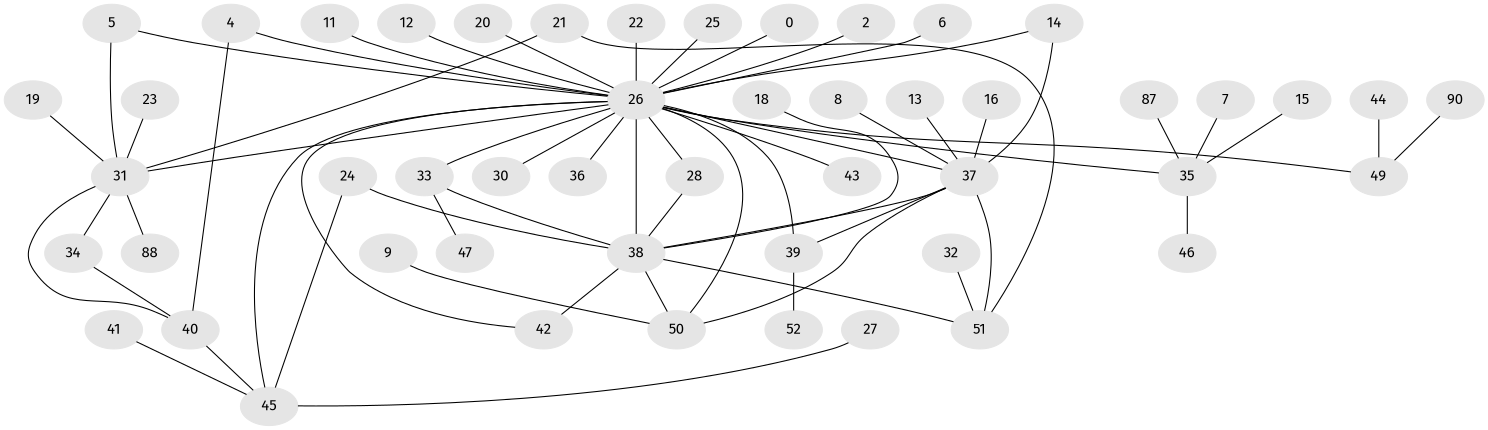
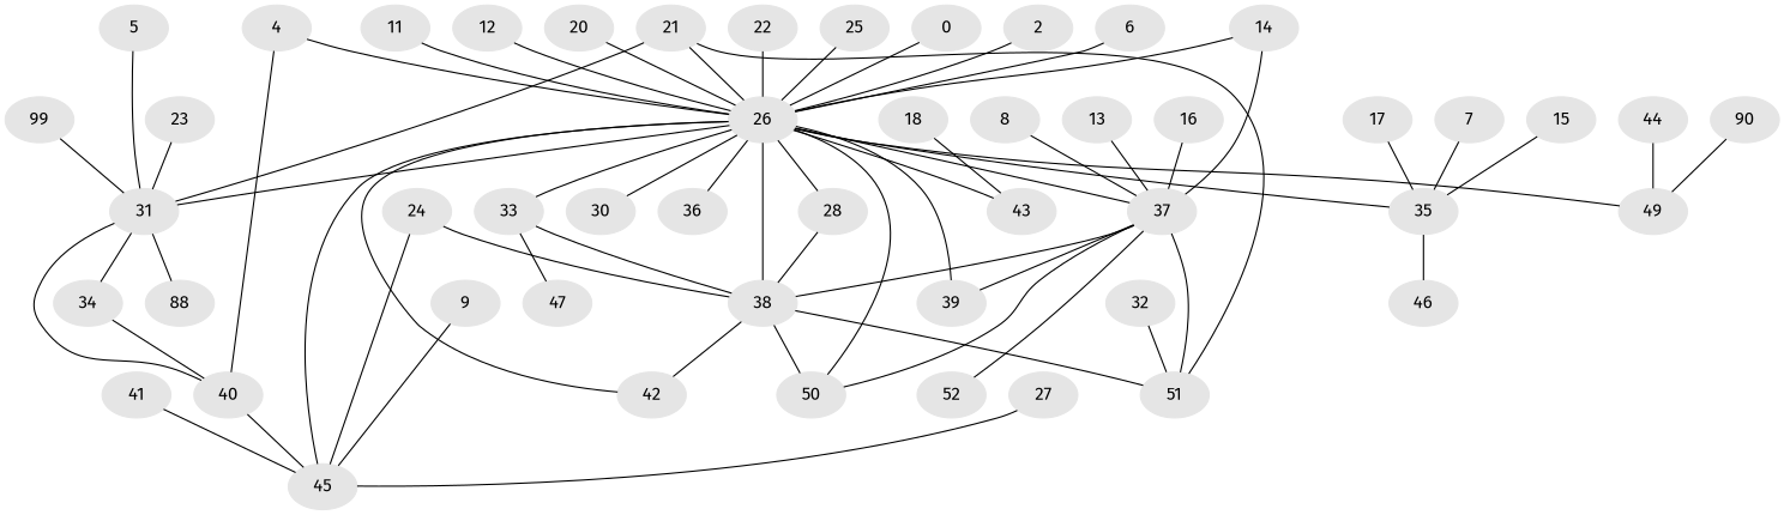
  graph {
    fontname="Fira Sans"
    node [color=gray90 fontname="Fira Sans" style=filled]
    edge [fontname="Fira Sans" weight=1.0]
    n1 [label=0]
    26
    31
    35
    37
    50
    49
    38
    45
    28
    30
    33
    36
    39
    42
    43
    2
    4
    40
    5
    34
    n22 [label=88]
    6
    7
    46
    8
    51
    52
    9
    n30 [label=90]
    11
    12
    13
    14
    15
    16
-   17 [label=87]
+   17
    18
-   19
+   19 [label=99]
    20
    21
    22
    23
    24
    25
    47
    27
    32
    41
    44
    n1 -- 26
    26 -- 31
    26 -- 35
    26 -- 37
    26 -- 50
    26 -- 49
    26 -- 38 [weight=3.0]
    26 -- 45
    26 -- 28
    26 -- 30
    26 -- 33
    26 -- 36
    26 -- 39
    26 -- 42
    26 -- 43
    31 -- 40
    31 -- 34
    31 -- n22
    35 -- 46
    37 -- 50
    37 -- 38
    37 -- 39
    37 -- 51
-   39 -- 52
+   37 -- 52
    38 -- 50
    38 -- 42
    38 -- 51
    28 -- 38
    33 -- 38
    33 -- 47
    2 -- 26
    4 -- 26
    4 -- 40
    40 -- 45
    5 -- 31
    34 -- 40
    6 -- 26
    7 -- 35
    8 -- 37
-   9 -- 50
+   9 -- 45
    n30 -- 49
    11 -- 26
    12 -- 26
    13 -- 37
    14 -- 26
    14 -- 37
    15 -- 35
    16 -- 37
    17 -- 35
-   18 -- 38
+   18 -- 43
    19 -- 31
    20 -- 26
-   5 -- 26
+   21 -- 26
    21 -- 31
    21 -- 51
    22 -- 26
    23 -- 31
    24 -- 38
    24 -- 45
    25 -- 26
    27 -- 45
    32 -- 51
    41 -- 45
    44 -- 49
  }
